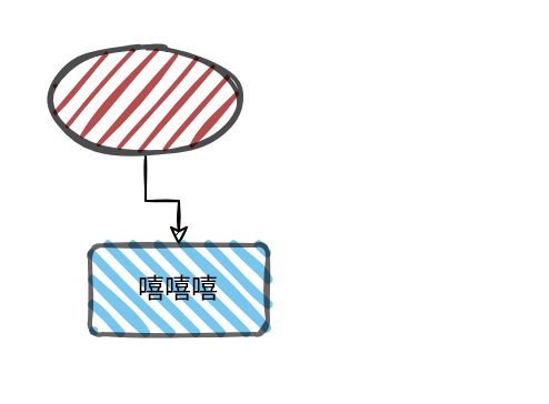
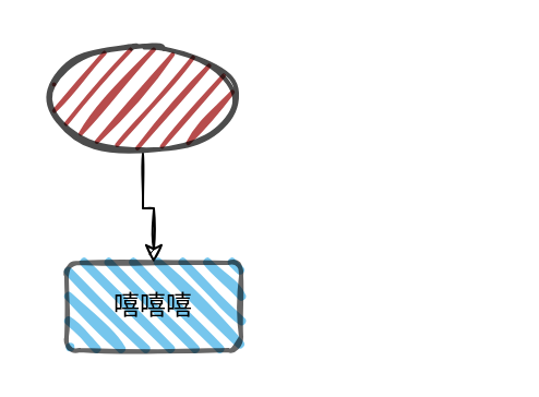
  <mxCell id="0" />
  <mxCell id="1" parent="0" />
  <mxCell id="2" value="" style="edgeStyle=orthogonalEdgeStyle;rounded=0;orthogonalLoop=1;jettySize=auto;html=1;" edge="1" parent="1"><mxGeometry relative="1" as="geometry"><mxPoint x="225" y="20" as="targetPoint" /></mxGeometry></mxCell>
  <mxCell id="3" style="edgeStyle=orthogonalEdgeStyle;rounded=0;orthogonalLoop=1;jettySize=auto;html=1;exitX=0.5;exitY=1;exitDx=0;exitDy=0;entryX=0.5;entryY=0;entryDx=0;entryDy=0;sketch=1;shadow=0;" edge="1" parent="1" source="4" target="5"><mxGeometry relative="1" as="geometry" /></mxCell>
  <mxCell id="4" value="" style="ellipse;whiteSpace=wrap;html=1;strokeWidth=2;fillWeight=2;hachureGap=8;fillColor=#990000;fillStyle=dots;sketch=1;opacity=70;" vertex="1" parent="1"><mxGeometry x="20" y="20" width="90" height="50" as="geometry" /></mxCell>
- <mxCell id="5" value="嘻嘻嘻" style="rounded=1;whiteSpace=wrap;html=1;strokeWidth=2;fillWeight=4;hachureGap=8;hachureAngle=45;fillColor=#1ba1e2;sketch=1;opacity=60;" vertex="1" parent="1"><mxGeometry x="40" y="110" width="80" height="40" as="geometry" /></mxCell>
+ <mxCell id="5" value="嘻嘻嘻" style="rounded=1;whiteSpace=wrap;html=1;strokeWidth=2;fillWeight=4;hachureGap=8;hachureAngle=45;fillColor=#1ba1e2;sketch=1;opacity=60;" vertex="1" parent="1"><mxGeometry x="30" y="120" width="80" height="40" as="geometry" /></mxCell>
